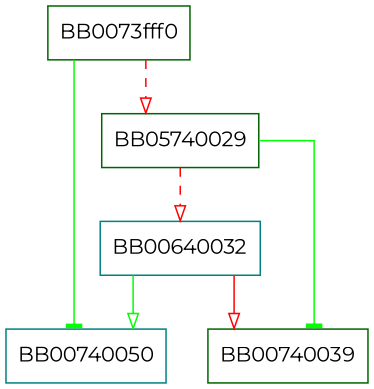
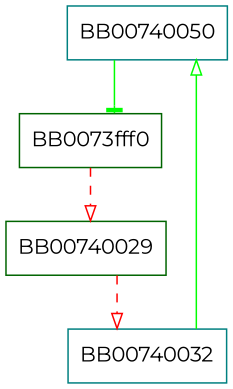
  digraph {
    fontname=Montserrat
    splines=ortho
    node [color=darkgreen fontname=Montserrat shape=box]
    edge [arrowhead=onormal color=green fontname=Montserrat style=solid]
    BB00740050 [color=teal]
    BB0073fff0
-   BB00740029 [label=BB05740029]
-   BB00740039
-   BB00740032 [color=teal label=BB00640032]
-   BB0073fff0 -> BB00740050 [arrowhead=tee]
+   BB00740029
+   BB00740032 [color=teal]
+   BB00740050 -> BB0073fff0 [arrowhead=tee]
    BB0073fff0 -> BB00740029 [color=red style=dashed]
-   BB00740029 -> BB00740039 [arrowhead=tee]
    BB00740029 -> BB00740032 [color=red style=dashed]
    BB00740032 -> BB00740050
-   BB00740032 -> BB00740039 [color=red]
  }
